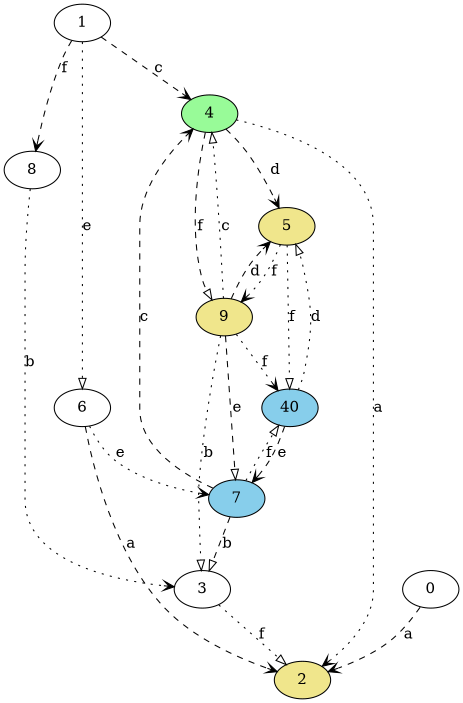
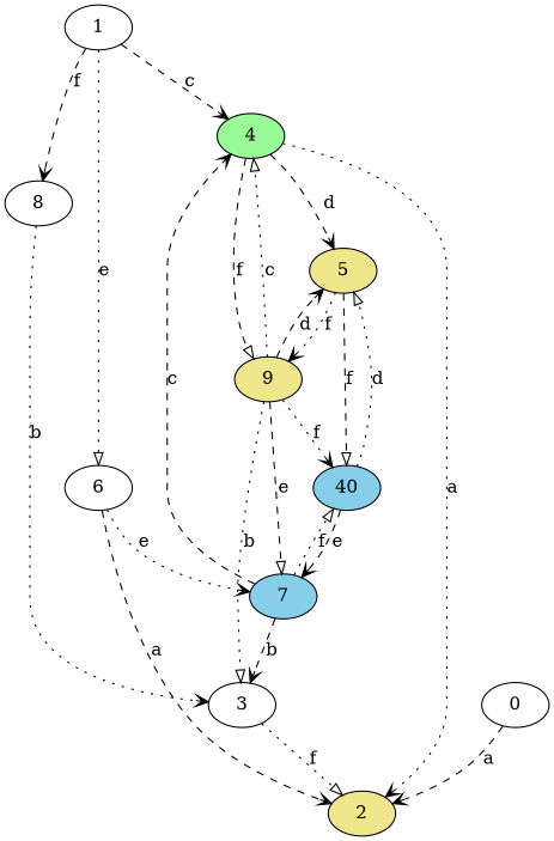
  strict digraph {
    node [fillcolor=white style=filled]
    edge [arrowhead=vee style=dashed]
    4 [fillcolor=palegreen]
    1
    6
    8
    2 [fillcolor=khaki]
    5 [fillcolor=khaki]
    9 [fillcolor=khaki]
    7 [fillcolor=skyblue]
    3
    n10 [fillcolor=skyblue label=40]
    0
    4 -> 2 [label=a style=dotted]
    4 -> 5 [label=d]
    4 -> 9 [arrowhead=onormal label=f]
    1 -> 4 [label=c]
    1 -> 6 [arrowhead=onormal label=e style=dotted]
    1 -> 8 [label=f]
    6 -> 2 [label=a]
    6 -> 7 [label=e style=dotted]
    8 -> 3 [label=b style=dotted]
    5 -> 9 [label=f style=dotted]
-   5 -> n10 [arrowhead=onormal label=f style=dotted]
+   5 -> n10 [arrowhead=onormal label=f]
    9 -> 4 [arrowhead=onormal label=c style=dotted]
    9 -> 5 [label=d]
    9 -> 7 [arrowhead=onormal label=e]
    9 -> 3 [arrowhead=onormal label=b style=dotted]
    9 -> n10 [label=f style=dotted]
    7 -> 4 [label=c]
-   7 -> 3 [arrowhead=onormal label=b]
+   7 -> 3 [label=b]
    7 -> n10 [arrowhead=onormal label=f style=dotted]
    3 -> 2 [arrowhead=onormal label=f style=dotted]
    n10 -> 5 [arrowhead=onormal label=d style=dotted]
    n10 -> 7 [label=e]
    0 -> 2 [label=a]
  }
